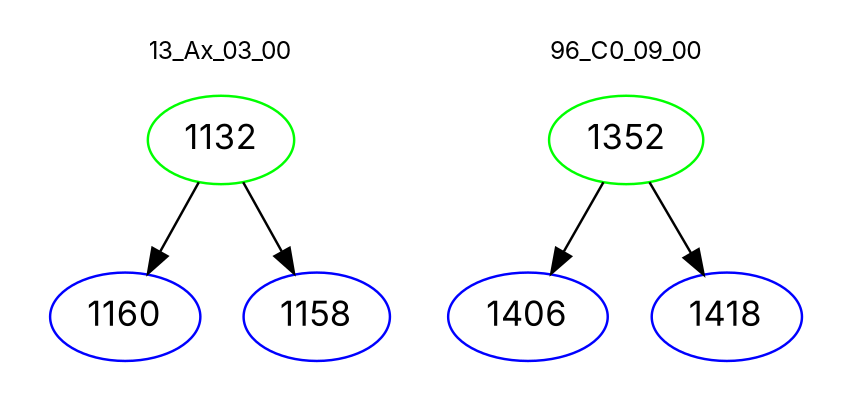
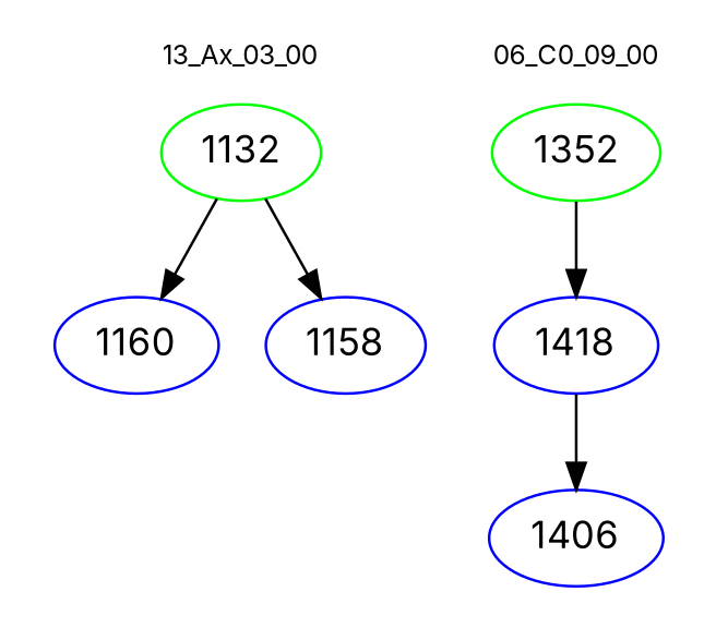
  digraph {
    fontname=Inter
    node [color=blue fontname=Inter]
    edge [color=black fontname=Inter]
    n1 [color=green label=1132]
    n2 [label=1160]
    n3 [label=1158]
    n4 [color=green label=1352]
    n5 [label=1406]
    n6 [label=1418]
    subgraph cluster_1 {
      color=white
      fontsize=10
      label="13_Ax_03_00"
      n1
      n2
      n3
    }
    subgraph cluster_2 {
      color=white
      fontsize=10
-     label="96_C0_09_00"
+     label="06_C0_09_00"
      n4
      n5
      n6
    }
    n1 -> n2
    n1 -> n3
-   n4 -> n5
+   n6 -> n5
    n4 -> n6
  }
